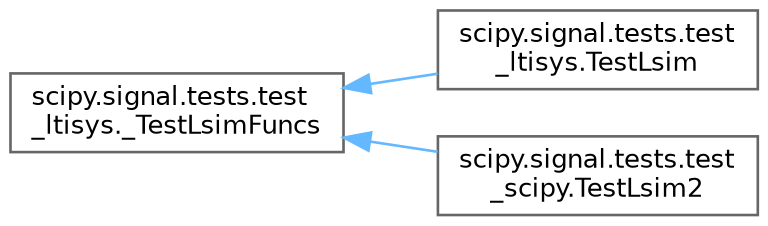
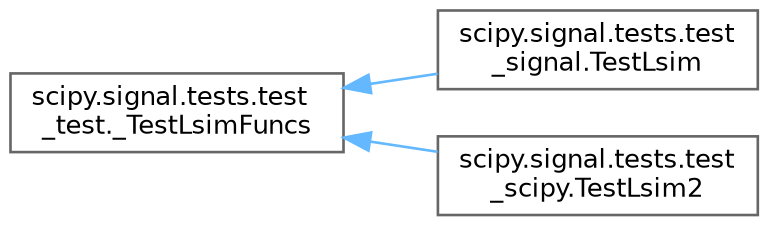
  digraph {
    rankdir=LR
    node [color=grey40 fillcolor=white fontname=Helvetica fontsize=10 shape=box style=filled]
    edge [color=steelblue1 dir=back fontname=Helvetica fontsize=10 labelfontname=Helvetica labelfontsize=10 style=solid]
-   n1 [height=0.2 label="scipy.signal.tests.test\l_ltisys._TestLsimFuncs" width=0.4]
-   n2 [height=0.2 label="scipy.signal.tests.test\l_ltisys.TestLsim" width=0.4]
+   n1 [height=0.2 label="scipy.signal.tests.test\l_test._TestLsimFuncs" width=0.4]
+   n2 [height=0.2 label="scipy.signal.tests.test\l_signal.TestLsim" width=0.4]
    n3 [height=0.2 label="scipy.signal.tests.test\l_scipy.TestLsim2" width=0.4]
    n1 -> n2
    n1 -> n3
  }
